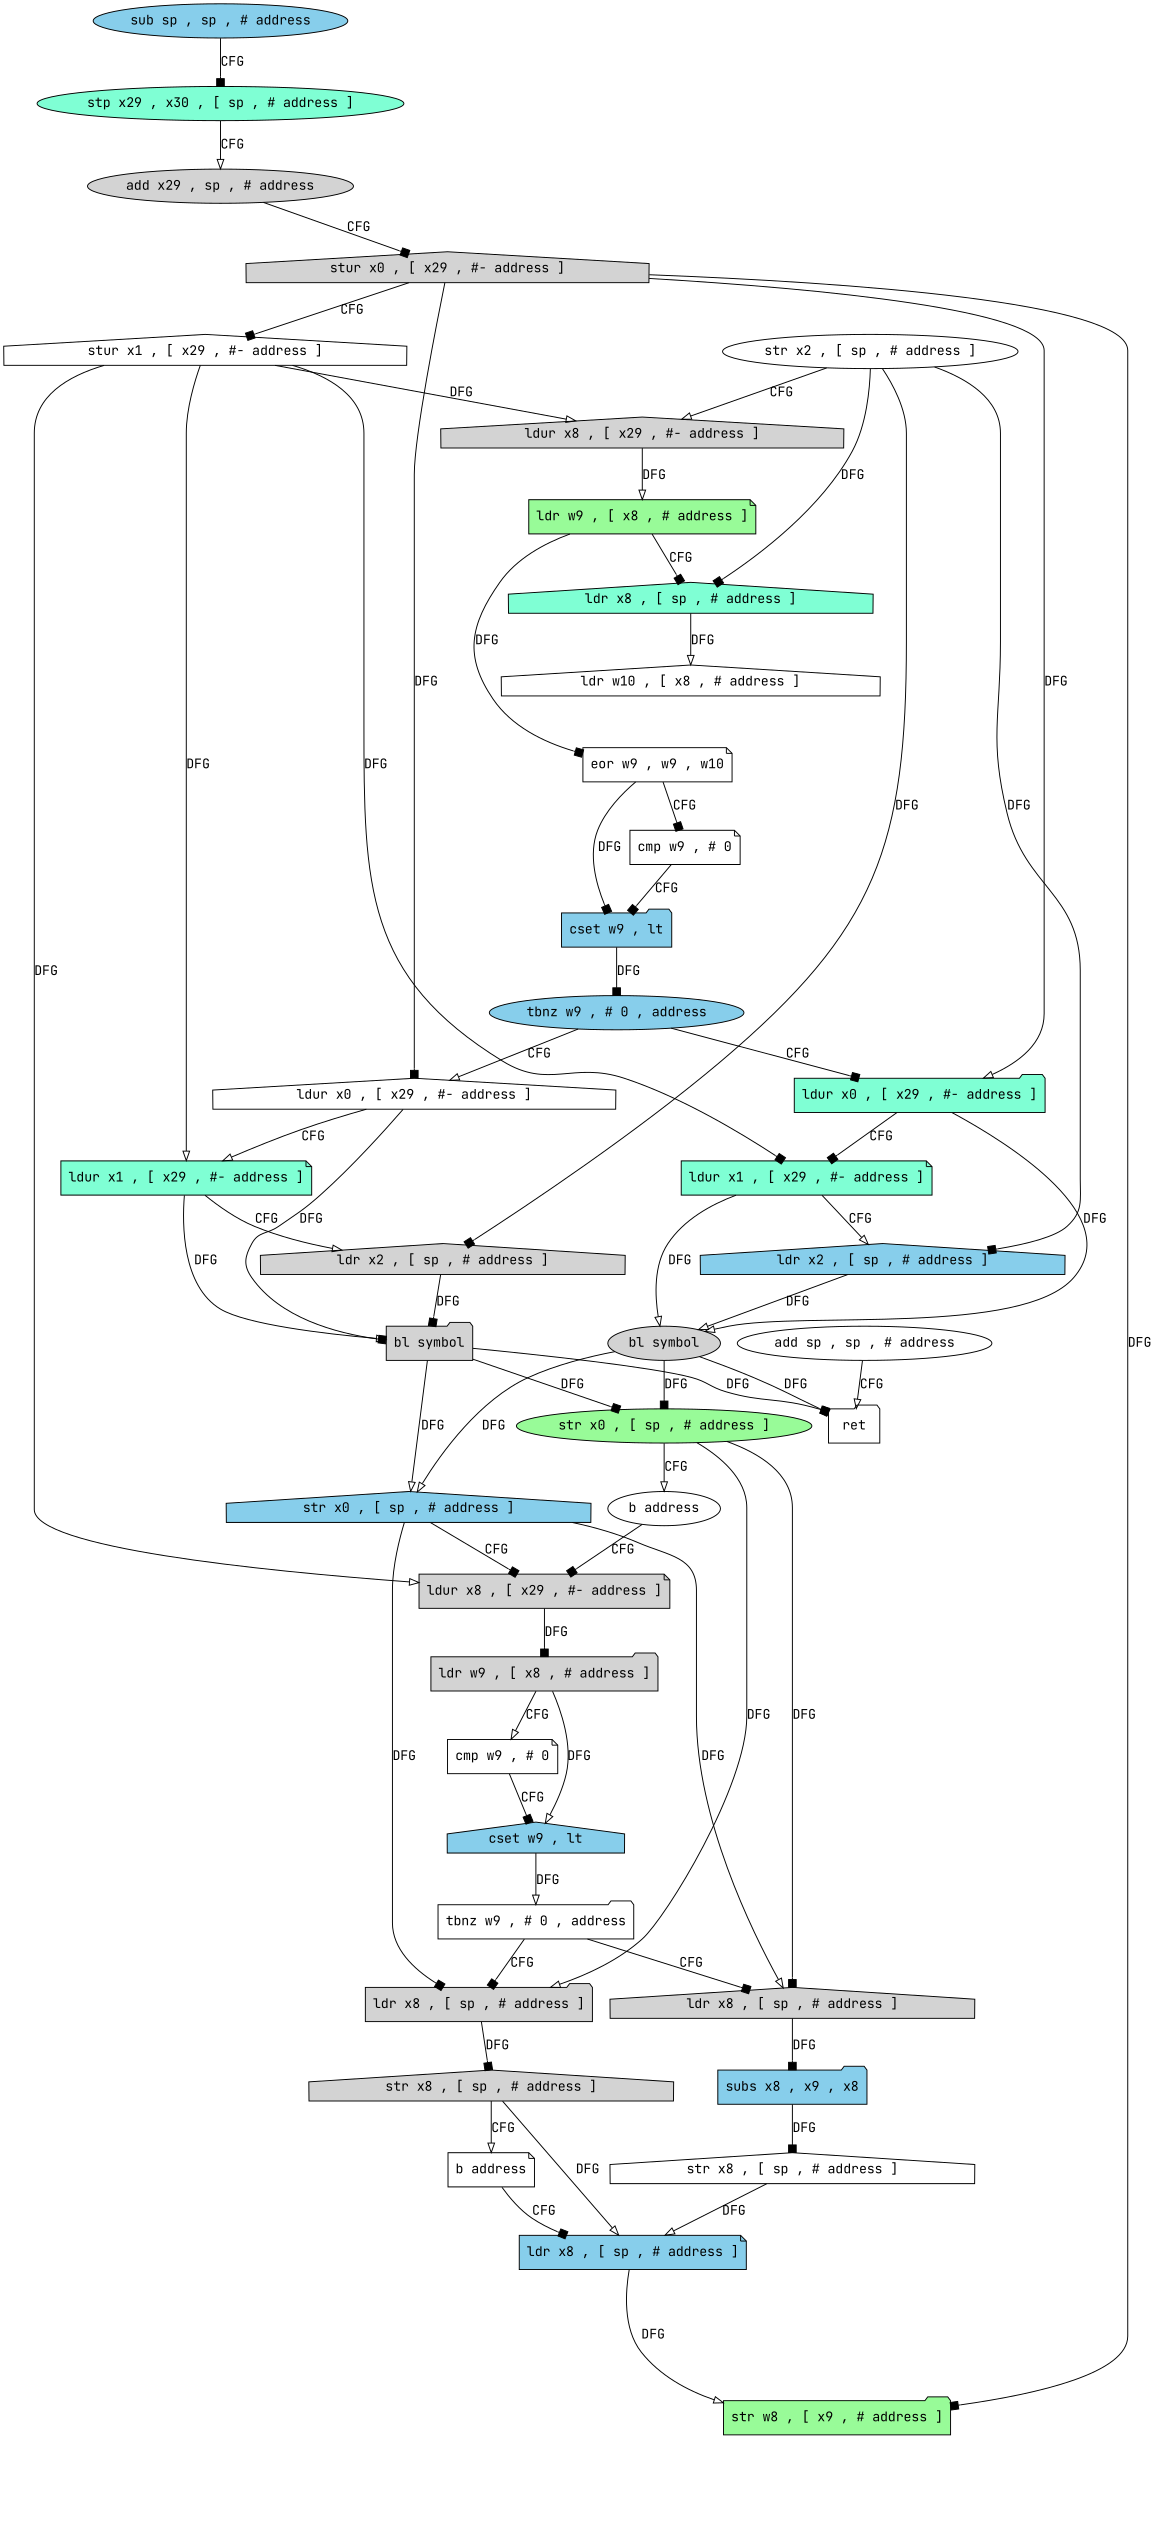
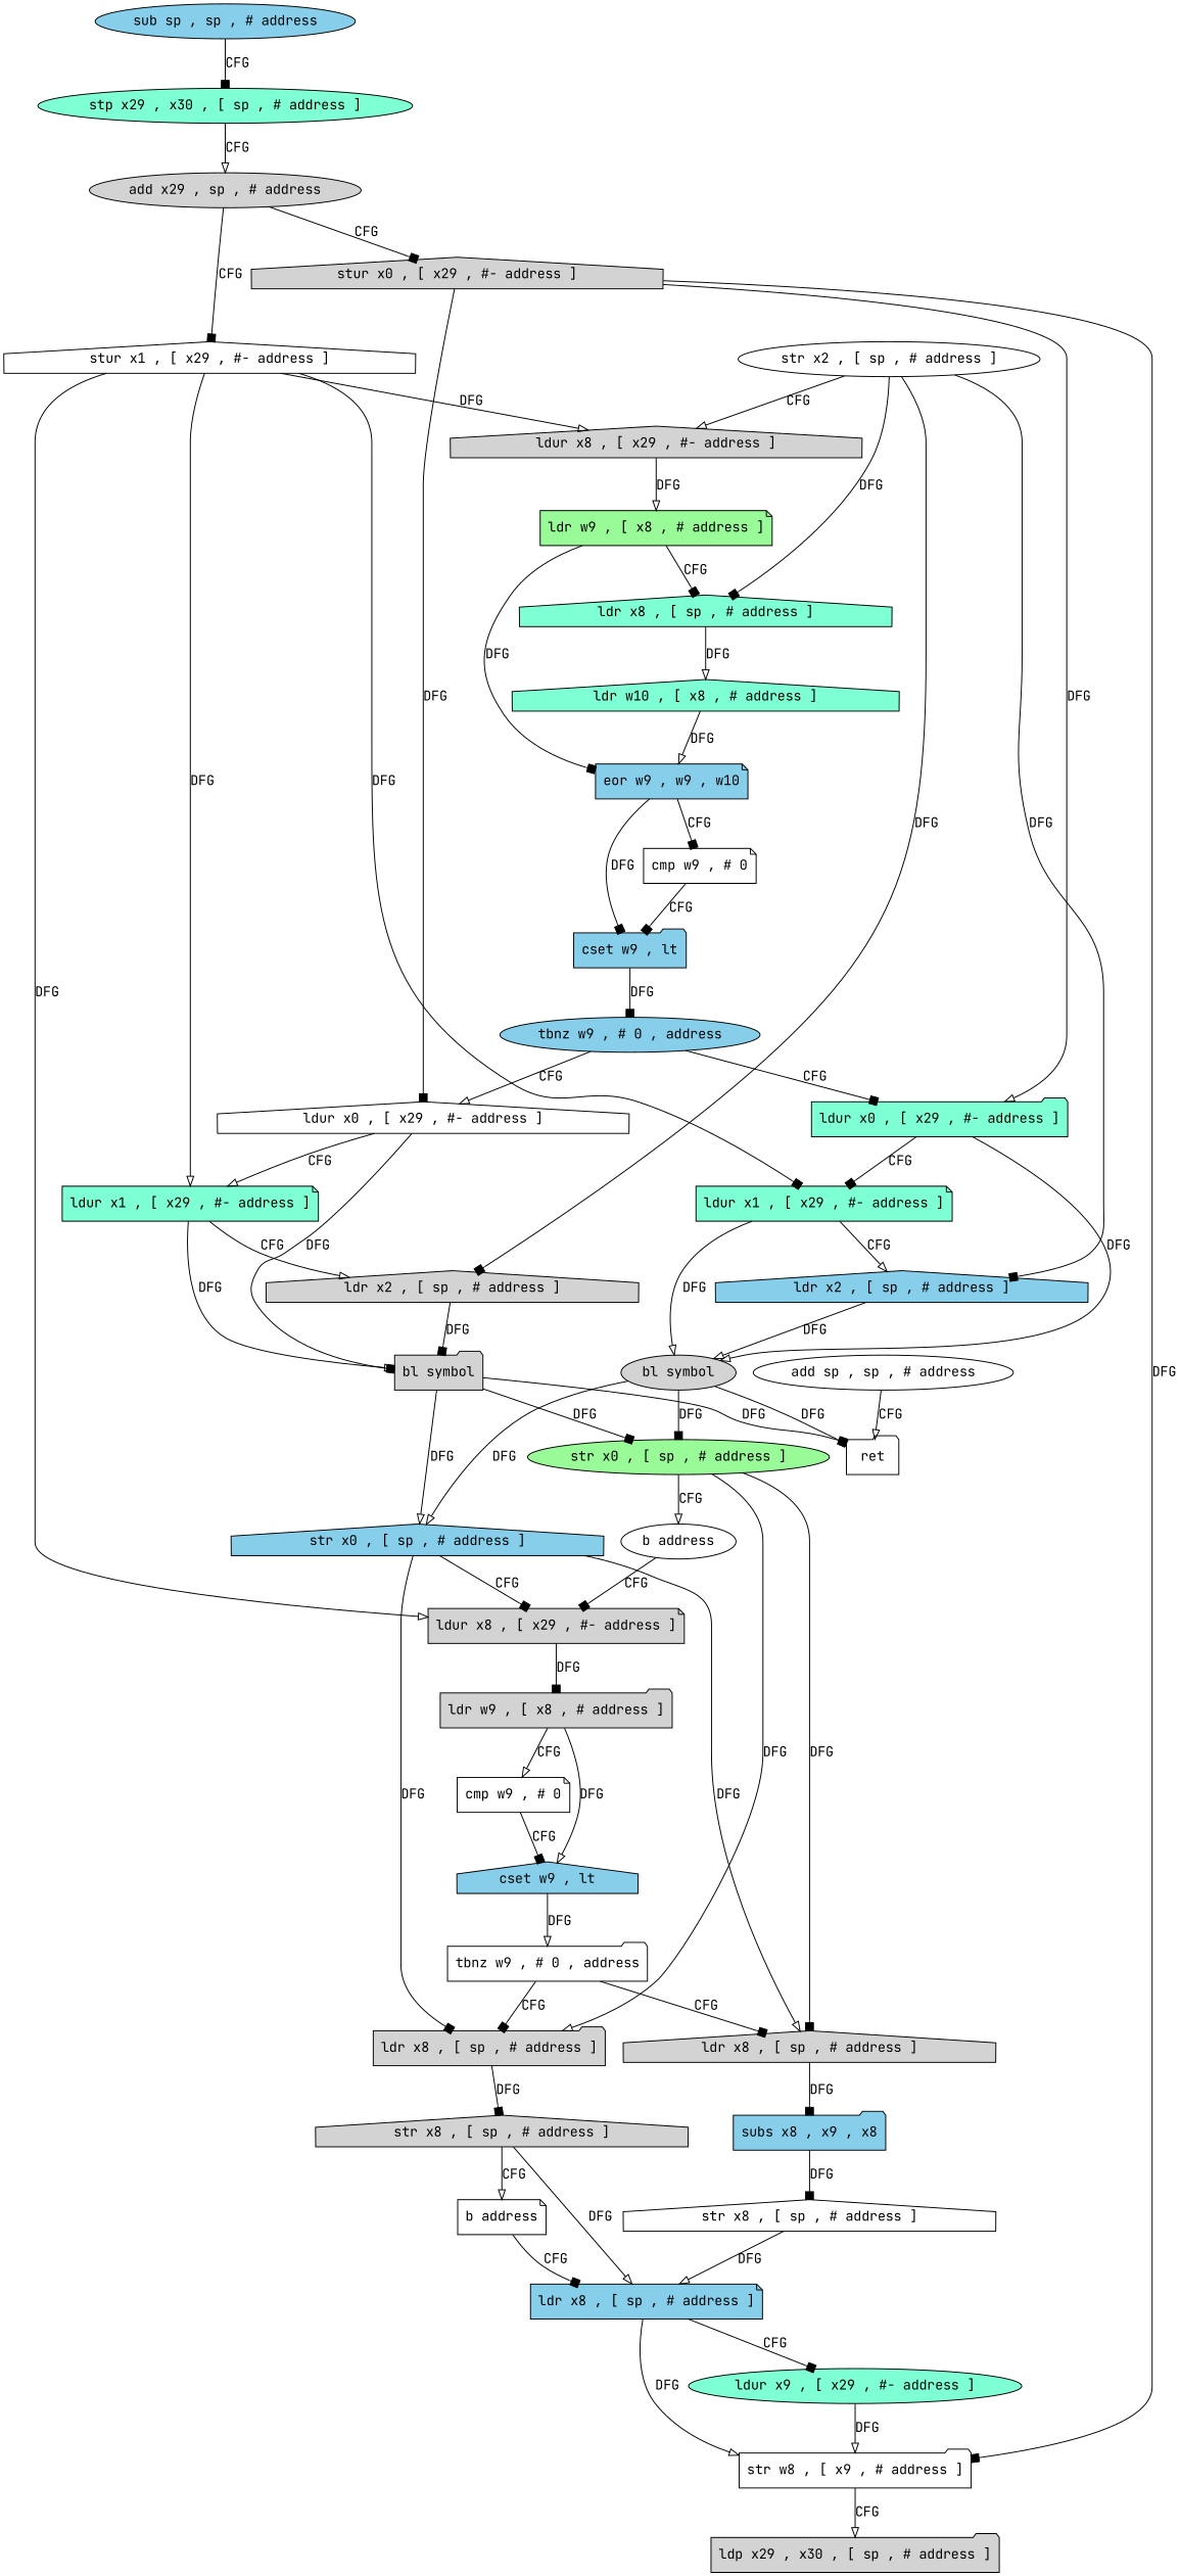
  digraph {
    fontname="JetBrains Mono"
    node [fillcolor=lightgrey fontname="JetBrains Mono" shape=house style=filled]
    edge [arrowhead=box fontname="JetBrains Mono"]
    n1 [fillcolor=skyblue label="sub sp , sp , # address" shape=ellipse]
    n2 [fillcolor=aquamarine label="stp x29 , x30 , [ sp , # address ]" shape=ellipse]
    n3 [label="add x29 , sp , # address" shape=ellipse]
    n4 [label="stur x0 , [ x29 , #- address ]"]
    n5 [fillcolor=white label="stur x1 , [ x29 , #- address ]"]
    n6 [fillcolor=aquamarine label="ldur x0 , [ x29 , #- address ]" shape=folder]
    n7 [fillcolor=white label="ldur x0 , [ x29 , #- address ]"]
-   n8 [fillcolor=palegreen label="str w8 , [ x9 , # address ]" shape=folder]
+   n8 [fillcolor=white label="str w8 , [ x9 , # address ]" shape=folder]
    n9 [label="ldur x8 , [ x29 , #- address ]"]
    n10 [fillcolor=aquamarine label="ldur x1 , [ x29 , #- address ]" shape=note]
    n11 [label="ldur x8 , [ x29 , #- address ]" shape=note]
    n12 [fillcolor=aquamarine label="ldur x1 , [ x29 , #- address ]" shape=note]
    n13 [label="bl symbol" shape=ellipse]
    n14 [label="bl symbol" shape=folder]
+   n15 [fillcolor=aquamarine label="ldur x9 , [ x29 , #- address ]" shape=ellipse]
    n16 [fillcolor=white label="str x2 , [ sp , # address ]" shape=ellipse]
    n17 [fillcolor=aquamarine label="ldr x8 , [ sp , # address ]"]
    n18 [fillcolor=skyblue label="ldr x2 , [ sp , # address ]"]
    n19 [label="ldr x2 , [ sp , # address ]"]
    n20 [fillcolor=palegreen label="ldr w9 , [ x8 , # address ]" shape=note]
    n21 [label="ldr w9 , [ x8 , # address ]" shape=folder]
-   n22 [fillcolor=white label="ldr w10 , [ x8 , # address ]"]
-   n23 [fillcolor=white label="eor w9 , w9 , w10" shape=note]
+   n22 [fillcolor=aquamarine label="ldr w10 , [ x8 , # address ]"]
+   n23 [fillcolor=skyblue label="eor w9 , w9 , w10" shape=note]
    n24 [fillcolor=white label="cmp w9 , # 0" shape=note]
    n25 [fillcolor=skyblue label="cset w9 , lt" shape=folder]
    n26 [fillcolor=skyblue label="tbnz w9 , # 0 , address" shape=ellipse]
    n27 [fillcolor=skyblue label="str x0 , [ sp , # address ]"]
    n28 [fillcolor=palegreen label="str x0 , [ sp , # address ]" shape=ellipse]
    n29 [fillcolor=white label=ret shape=folder]
    n30 [label="ldr x8 , [ sp , # address ]"]
    n31 [label="ldr x8 , [ sp , # address ]" shape=folder]
    n32 [fillcolor=white label="b address" shape=ellipse]
    n33 [fillcolor=skyblue label="subs x8 , x9 , x8" shape=folder]
    n34 [label="str x8 , [ sp , # address ]"]
    n35 [fillcolor=white label="cmp w9 , # 0" shape=note]
    n36 [fillcolor=skyblue label="cset w9 , lt"]
    n37 [fillcolor=white label="str x8 , [ sp , # address ]"]
    n38 [fillcolor=skyblue label="ldr x8 , [ sp , # address ]" shape=note]
+   n39 [label="ldp x29 , x30 , [ sp , # address ]" shape=folder]
    n40 [fillcolor=white label="b address" shape=note]
    n41 [fillcolor=white label="tbnz w9 , # 0 , address" shape=folder]
    n42 [fillcolor=white label="add sp , sp , # address" shape=ellipse]
    n1 -> n2 [label=CFG]
    n2 -> n3 [arrowhead=onormal label=CFG]
    n3 -> n4 [label=CFG]
-   n4 -> n5 [label=CFG]
+   n3 -> n5 [label=CFG]
    n4 -> n6 [arrowhead=onormal label=DFG]
    n4 -> n7 [label=DFG]
    n4 -> n8 [label=DFG]
    n5 -> n9 [arrowhead=onormal label=DFG]
    n5 -> n10 [label=DFG]
    n5 -> n11 [arrowhead=onormal label=DFG]
    n5 -> n12 [arrowhead=onormal label=DFG]
    n6 -> n10 [label=CFG]
    n6 -> n13 [arrowhead=onormal label=DFG]
    n7 -> n12 [arrowhead=onormal label=CFG]
    n7 -> n14 [label=DFG]
+   n8 -> n39 [arrowhead=onormal label=CFG]
    n9 -> n20 [arrowhead=onormal label=DFG]
    n10 -> n13 [arrowhead=onormal label=DFG]
    n10 -> n18 [arrowhead=onormal label=CFG]
    n11 -> n21 [label=DFG]
    n12 -> n14 [arrowhead=onormal label=DFG]
    n12 -> n19 [arrowhead=onormal label=CFG]
    n13 -> n27 [arrowhead=onormal label=DFG]
    n13 -> n28 [label=DFG]
    n13 -> n29 [label=DFG]
    n14 -> n27 [arrowhead=onormal label=DFG]
    n14 -> n28 [label=DFG]
    n14 -> n29 [label=DFG]
+   n15 -> n8 [arrowhead=onormal label=DFG]
    n16 -> n9 [arrowhead=onormal label=CFG]
    n16 -> n17 [label=DFG]
    n16 -> n18 [label=DFG]
    n16 -> n19 [label=DFG]
    n17 -> n22 [arrowhead=onormal label=DFG]
    n18 -> n13 [arrowhead=onormal label=DFG]
    n19 -> n14 [label=DFG]
    n20 -> n17 [label=CFG]
    n20 -> n23 [label=DFG]
    n21 -> n35 [arrowhead=onormal label=CFG]
    n21 -> n36 [arrowhead=onormal label=DFG]
+   n22 -> n23 [arrowhead=onormal label=DFG]
    n23 -> n24 [label=CFG]
    n23 -> n25 [label=DFG]
    n24 -> n25 [label=CFG]
    n25 -> n26 [label=DFG]
    n26 -> n6 [label=CFG]
    n26 -> n7 [arrowhead=onormal label=CFG]
    n27 -> n11 [label=CFG]
    n27 -> n30 [arrowhead=onormal label=DFG]
    n27 -> n31 [label=DFG]
    n28 -> n30 [label=DFG]
    n28 -> n31 [arrowhead=onormal label=DFG]
    n28 -> n32 [arrowhead=onormal label=CFG]
    n30 -> n33 [label=DFG]
    n31 -> n34 [label=DFG]
    n32 -> n11 [label=CFG]
    n33 -> n37 [label=DFG]
    n34 -> n38 [arrowhead=onormal label=DFG]
    n34 -> n40 [arrowhead=onormal label=CFG]
    n35 -> n36 [label=CFG]
    n36 -> n41 [arrowhead=onormal label=DFG]
    n37 -> n38 [arrowhead=onormal label=DFG]
    n38 -> n8 [arrowhead=onormal label=DFG]
+   n38 -> n15 [label=CFG]
    n40 -> n38 [label=CFG]
    n41 -> n30 [label=CFG]
    n41 -> n31 [label=CFG]
    n42 -> n29 [arrowhead=onormal label=CFG]
  }
